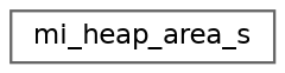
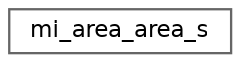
  digraph {
    rankdir=LR
-   n1 [color=grey40 fillcolor=white fontname=Helvetica fontsize=10 height=0.2 label=mi_heap_area_s shape=box style=filled width=0.4]
+   n1 [color=grey40 fillcolor=white fontname=Helvetica fontsize=10 height=0.2 label=mi_area_area_s shape=box style=filled width=0.4]
  }
